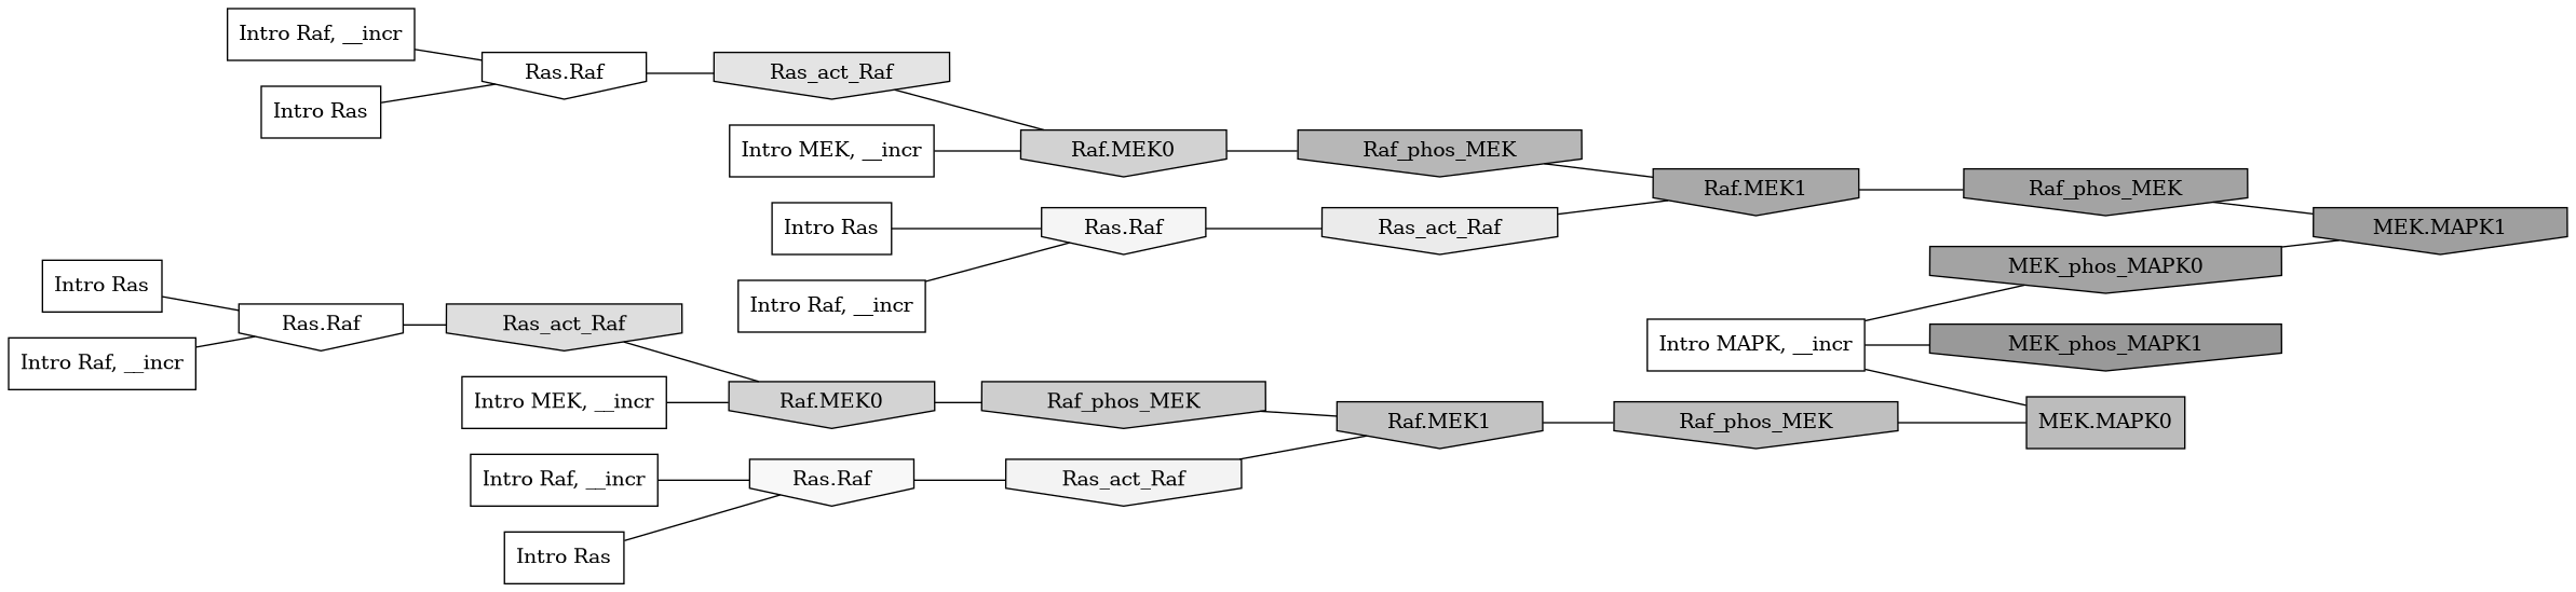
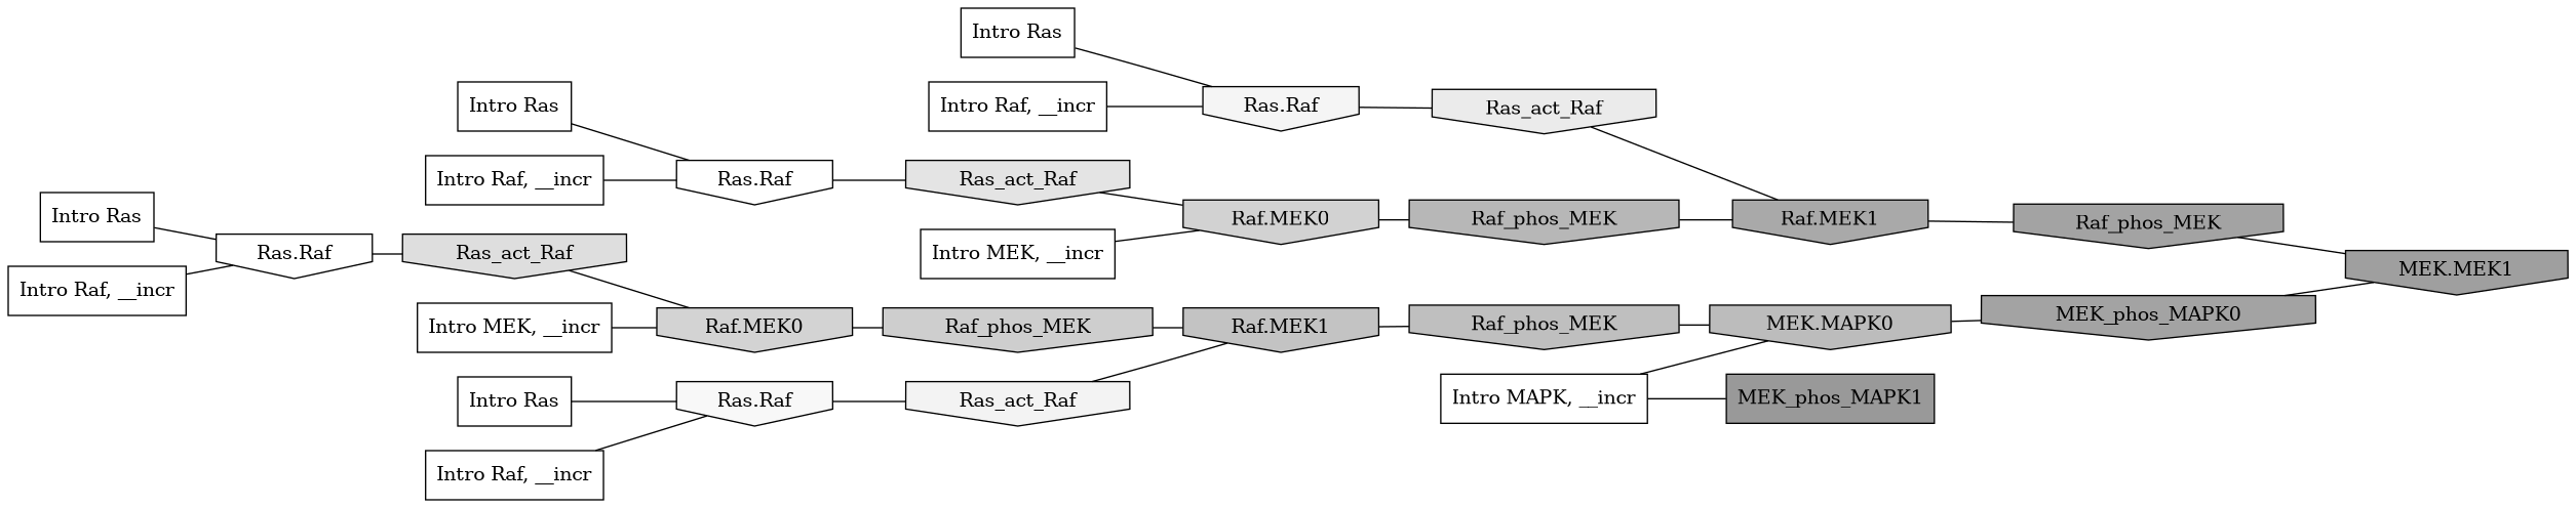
  digraph {
    fontname="DejaVu Serif"
    rankdir=LR
    ranksep=0.30
    node [fillcolor="0.000 0.000 1.000" fontname="DejaVu Serif" shape=invhouse style=filled]
    edge [color="0.000 0.000 0.000" dir=none fontname="DejaVu Serif"]
    n1 [label="Intro Ras" shape=rectangle]
    n2 [label="Ras.Raf"]
    n3 [fillcolor="0.000 0.000 0.871" label=Ras_act_Raf]
    n4 [label="Intro Ras" shape=rectangle]
    n5 [fillcolor="0.000 0.000 0.972" label="Ras.Raf"]
    n6 [fillcolor="0.000 0.000 0.953" label=Ras_act_Raf]
    n7 [label="Intro Ras" shape=rectangle]
    n8 [label="Ras.Raf"]
    n9 [fillcolor="0.000 0.000 0.894" label=Ras_act_Raf]
    n10 [label="Intro Ras" shape=rectangle]
    n11 [fillcolor="0.000 0.000 0.959" label="Ras.Raf"]
    n12 [fillcolor="0.000 0.000 0.921" label=Ras_act_Raf]
    n13 [label="Intro Raf, __incr" shape=rectangle]
    n14 [label="Intro Raf, __incr" shape=rectangle]
    n15 [label="Intro Raf, __incr" shape=rectangle]
    n16 [label="Intro Raf, __incr" shape=rectangle]
    n17 [label="Intro MEK, __incr" shape=rectangle]
    n18 [fillcolor="0.000 0.000 0.825" label="Raf.MEK0"]
    n19 [fillcolor="0.000 0.000 0.808" label=Raf_phos_MEK]
    n20 [label="Intro MEK, __incr" shape=rectangle]
    n21 [fillcolor="0.000 0.000 0.821" label="Raf.MEK0"]
    n22 [fillcolor="0.000 0.000 0.716" label=Raf_phos_MEK]
    n23 [label="Intro MAPK, __incr" shape=rectangle]
-   n24 [fillcolor="0.000 0.000 0.737" label="MEK.MAPK0" shape=box]
-   n25 [fillcolor="0.000 0.000 0.600" label=MEK_phos_MAPK1]
+   n24 [fillcolor="0.000 0.000 0.737" label="MEK.MAPK0"]
+   n25 [fillcolor="0.000 0.000 0.600" label=MEK_phos_MAPK1 shape=box]
    n26 [fillcolor="0.000 0.000 0.640" label=MEK_phos_MAPK0]
    n27 [fillcolor="0.000 0.000 0.764" label="Raf.MEK1"]
    n28 [fillcolor="0.000 0.000 0.664" label="Raf.MEK1"]
    n29 [fillcolor="0.000 0.000 0.749" label=Raf_phos_MEK]
    n30 [fillcolor="0.000 0.000 0.639" label=Raf_phos_MEK]
-   n31 [fillcolor="0.000 0.000 0.622" label="MEK.MAPK1"]
+   n31 [fillcolor="0.000 0.000 0.622" label="MEK.MEK1"]
    n1 -> n2
    n2 -> n3
    n3 -> n18
    n4 -> n5
    n5 -> n6
    n6 -> n27
    n7 -> n8
    n8 -> n9
    n9 -> n21
    n10 -> n11
    n11 -> n12
    n12 -> n28
    n13 -> n2
    n14 -> n11
    n15 -> n5
    n16 -> n8
    n17 -> n18
    n18 -> n19
    n19 -> n27
    n20 -> n21
    n21 -> n22
    n22 -> n28
    n23 -> n24
    n23 -> n25
-   n23 -> n26
+   n24 -> n26
    n26 -> n31
    n27 -> n29
    n28 -> n30
    n29 -> n24
    n30 -> n31
  }
